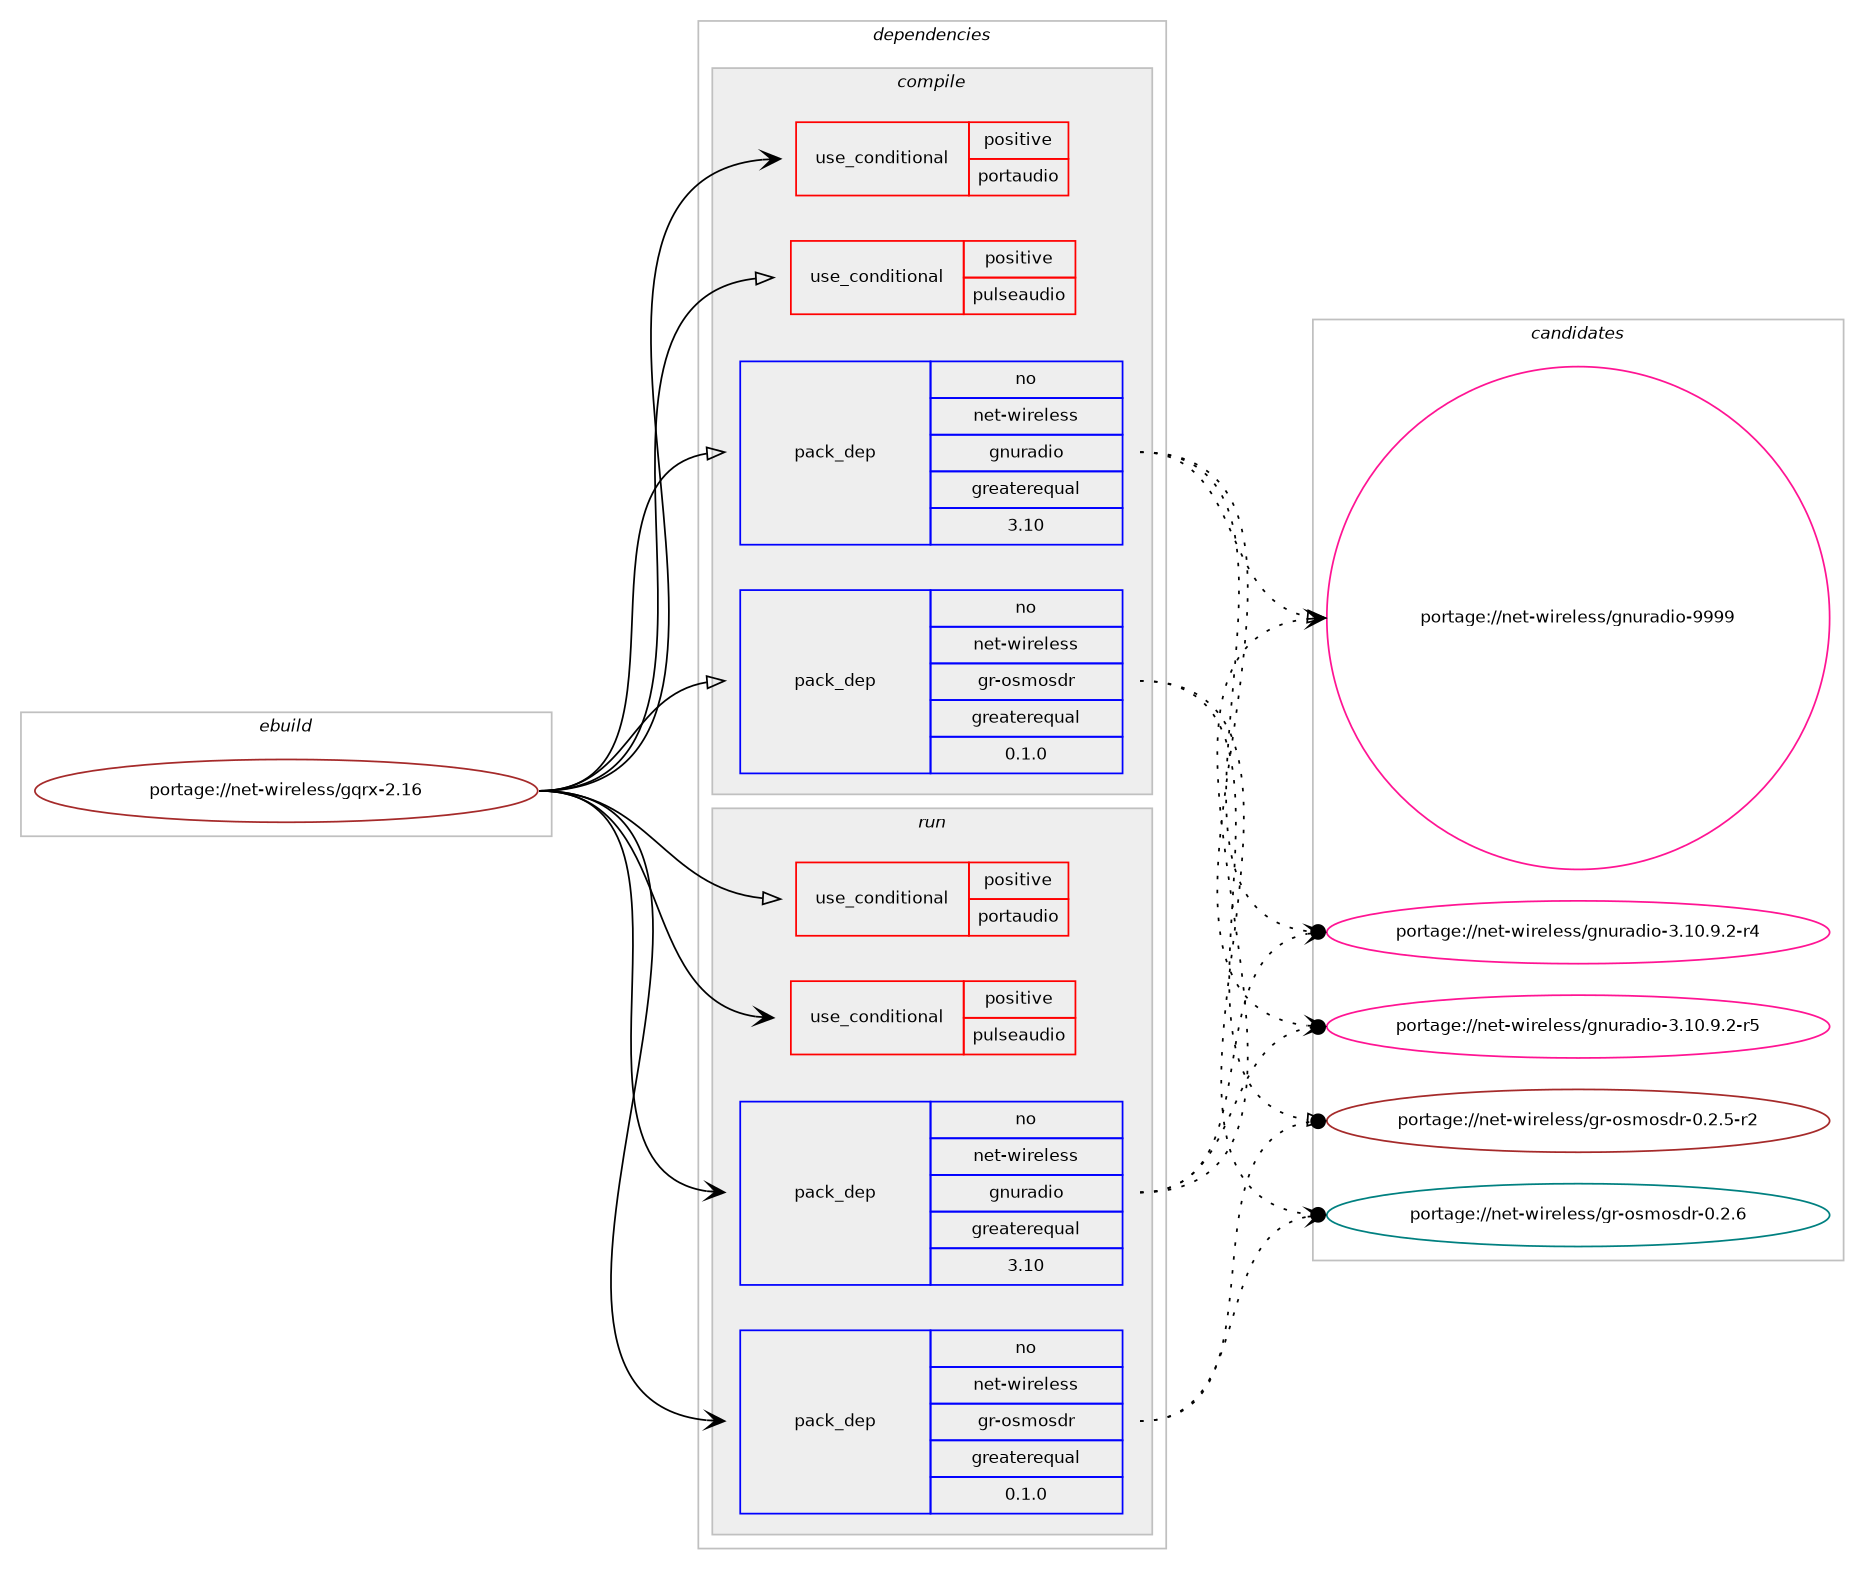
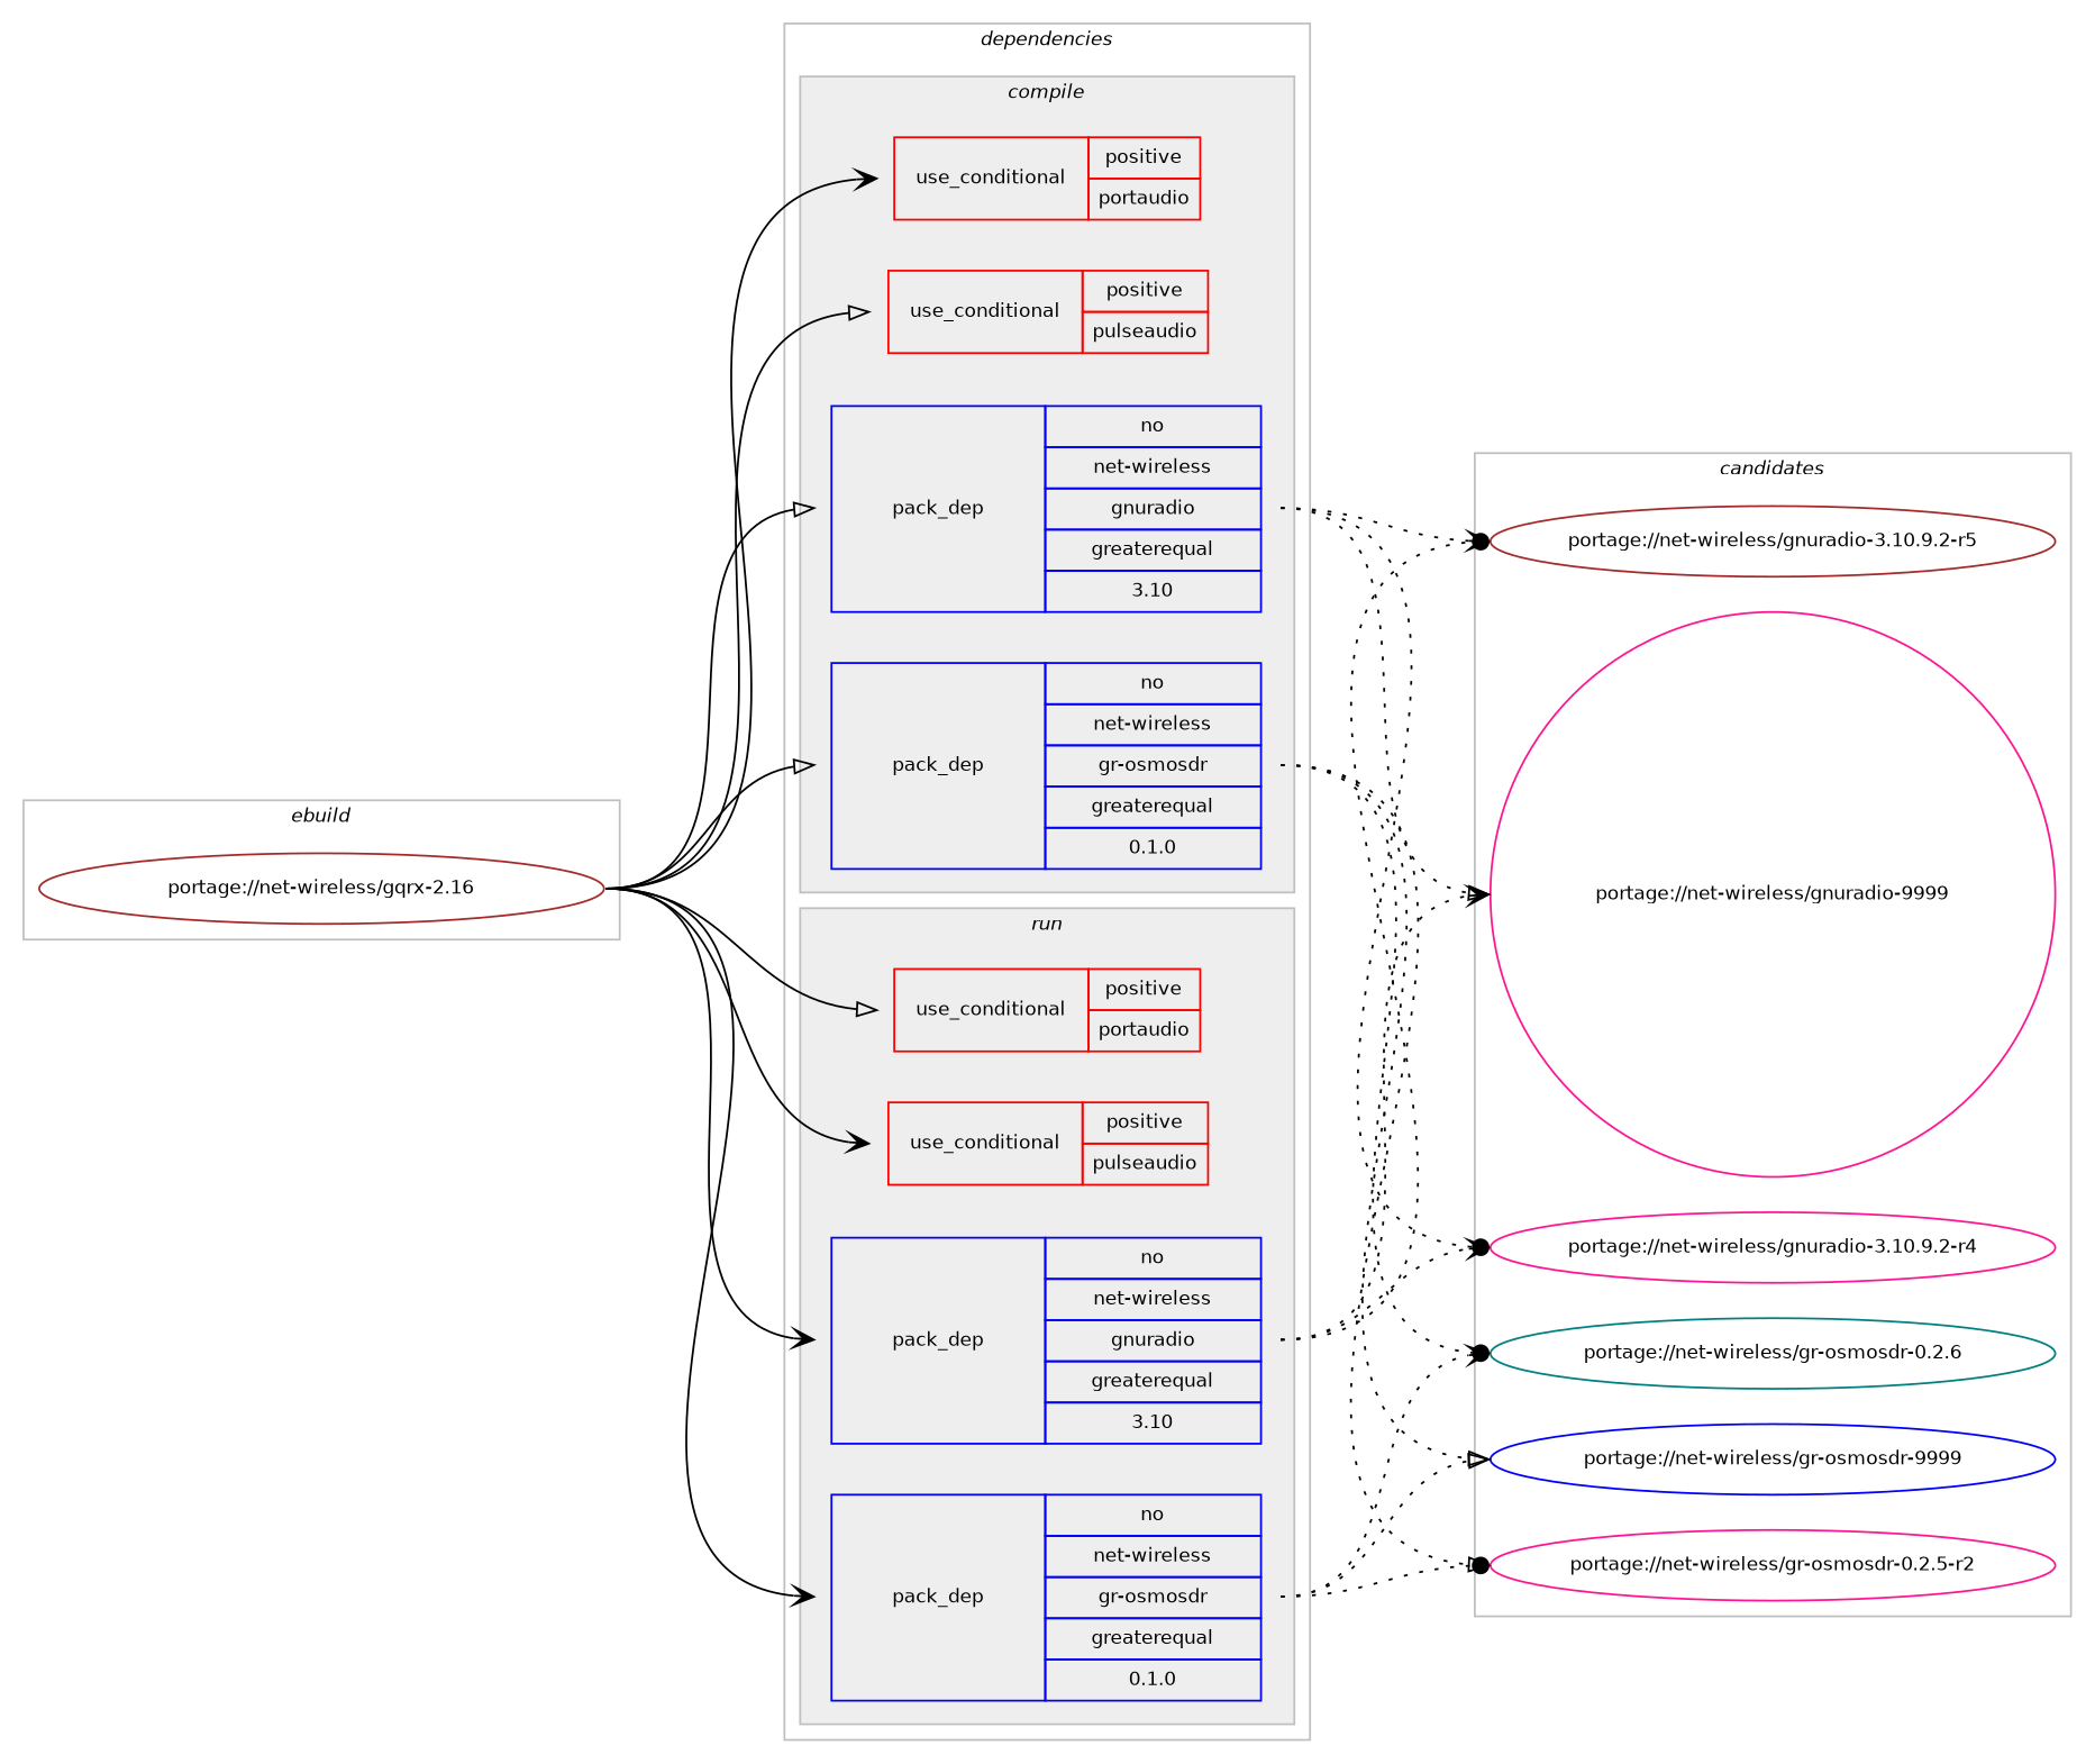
  digraph {
    compound=true
    concentrate=true
    fontname="DejaVu Sans"
    fontsize=10
    newrank=true
    rankdir=LR
    ranksep=1.5
    node [color=blue fontname="DejaVu Sans" fontsize=10 shape=none]
    edge [arrowhead=vee fontname="DejaVu Sans" headport=w style=dotted tailport=e weight=100]
    n1 [color=brown label="portage://net-wireless/gqrx-2.16" shape=ellipse width=4]
    n2 [color=red label=<<TABLE BORDER="0" CELLBORDER="1" CELLSPACING="0" CELLPADDING="4"><TR><TD ROWSPAN="3" CELLPADDING="10">use_conditional</TD></TR><TR><TD>positive</TD></TR><TR><TD>portaudio</TD></TR></TABLE>>]
    n3 [color=red label=<<TABLE BORDER="0" CELLBORDER="1" CELLSPACING="0" CELLPADDING="4"><TR><TD ROWSPAN="3" CELLPADDING="10">use_conditional</TD></TR><TR><TD>positive</TD></TR><TR><TD>pulseaudio</TD></TR></TABLE>>]
    n4 [label=<<TABLE BORDER="0" CELLBORDER="1" CELLSPACING="0" CELLPADDING="4" WIDTH="220"><TR><TD ROWSPAN="6" CELLPADDING="30">pack_dep</TD></TR><TR><TD WIDTH="110">no</TD></TR><TR><TD>net-wireless</TD></TR><TR><TD>gnuradio</TD></TR><TR><TD>greaterequal</TD></TR><TR><TD>3.10</TD></TR></TABLE>>]
    n5 [label=<<TABLE BORDER="0" CELLBORDER="1" CELLSPACING="0" CELLPADDING="4" WIDTH="220"><TR><TD ROWSPAN="6" CELLPADDING="30">pack_dep</TD></TR><TR><TD WIDTH="110">no</TD></TR><TR><TD>net-wireless</TD></TR><TR><TD>gr-osmosdr</TD></TR><TR><TD>greaterequal</TD></TR><TR><TD>0.1.0</TD></TR></TABLE>>]
    n6 [color=red label=<<TABLE BORDER="0" CELLBORDER="1" CELLSPACING="0" CELLPADDING="4"><TR><TD ROWSPAN="3" CELLPADDING="10">use_conditional</TD></TR><TR><TD>positive</TD></TR><TR><TD>portaudio</TD></TR></TABLE>>]
    n7 [color=red label=<<TABLE BORDER="0" CELLBORDER="1" CELLSPACING="0" CELLPADDING="4"><TR><TD ROWSPAN="3" CELLPADDING="10">use_conditional</TD></TR><TR><TD>positive</TD></TR><TR><TD>pulseaudio</TD></TR></TABLE>>]
    n8 [label=<<TABLE BORDER="0" CELLBORDER="1" CELLSPACING="0" CELLPADDING="4" WIDTH="220"><TR><TD ROWSPAN="6" CELLPADDING="30">pack_dep</TD></TR><TR><TD WIDTH="110">no</TD></TR><TR><TD>net-wireless</TD></TR><TR><TD>gnuradio</TD></TR><TR><TD>greaterequal</TD></TR><TR><TD>3.10</TD></TR></TABLE>>]
    n9 [label=<<TABLE BORDER="0" CELLBORDER="1" CELLSPACING="0" CELLPADDING="4" WIDTH="220"><TR><TD ROWSPAN="6" CELLPADDING="30">pack_dep</TD></TR><TR><TD WIDTH="110">no</TD></TR><TR><TD>net-wireless</TD></TR><TR><TD>gr-osmosdr</TD></TR><TR><TD>greaterequal</TD></TR><TR><TD>0.1.0</TD></TR></TABLE>>]
    n10 [color=deeppink label="portage://net-wireless/gnuradio-3.10.9.2-r4" shape=ellipse width=4]
-   n11 [color=deeppink label="portage://net-wireless/gnuradio-3.10.9.2-r5" shape=ellipse width=4]
+   n11 [color=brown label="portage://net-wireless/gnuradio-3.10.9.2-r5" shape=ellipse width=4]
    n12 [color=deeppink label="portage://net-wireless/gnuradio-9999" shape=circle width=4]
-   n13 [color=brown label="portage://net-wireless/gr-osmosdr-0.2.5-r2" shape=ellipse width=4]
+   n13 [color=deeppink label="portage://net-wireless/gr-osmosdr-0.2.5-r2" shape=ellipse width=4]
    n14 [color=teal label="portage://net-wireless/gr-osmosdr-0.2.6" shape=ellipse width=4]
+   n15 [label="portage://net-wireless/gr-osmosdr-9999" shape=ellipse width=4]
    subgraph cluster_1 {
      color=gray
      label=<<i>ebuild</i>>
      rank=same
      n1
    }
    subgraph cluster_2 {
      color=gray
      label=<<i>dependencies</i>>
      subgraph cluster_3 {
        color=gray
        fillcolor="#eeeeee"
        label=<<i>compile</i>>
        style=filled
        subgraph sub_4 {
          color=gray
          fillcolor="#eeeeee"
          label=<<i>compile</i>>
          style=filled
          n2
        }
        subgraph sub_5 {
          color=gray
          fillcolor="#eeeeee"
          label=<<i>compile</i>>
          style=filled
          n3
        }
        subgraph sub_6 {
          color=gray
          fillcolor="#eeeeee"
          label=<<i>compile</i>>
          style=filled
          n4
        }
        subgraph sub_7 {
          color=gray
          fillcolor="#eeeeee"
          label=<<i>compile</i>>
          style=filled
          n5
        }
      }
      subgraph cluster_8 {
        color=gray
        fillcolor="#eeeeee"
        label=<<i>compile and run</i>>
        style=filled
      }
      subgraph cluster_9 {
        color=gray
        fillcolor="#eeeeee"
        label=<<i>run</i>>
        style=filled
        subgraph sub_10 {
          color=gray
          fillcolor="#eeeeee"
          label=<<i>run</i>>
          style=filled
          n6
        }
        subgraph sub_11 {
          color=gray
          fillcolor="#eeeeee"
          label=<<i>run</i>>
          style=filled
          n7
        }
        subgraph sub_12 {
          color=gray
          fillcolor="#eeeeee"
          label=<<i>run</i>>
          style=filled
          n8
        }
        subgraph sub_13 {
          color=gray
          fillcolor="#eeeeee"
          label=<<i>run</i>>
          style=filled
          n9
        }
      }
    }
    subgraph cluster_14 {
      color=gray
      label=<<i>candidates</i>>
      rank=same
      subgraph sub_15 {
        color=black
        label=<<i>candidates</i>>
        nodesep=1
        rank=same
        n10
        n11
        n12
      }
      subgraph sub_16 {
        color=black
        label=<<i>candidates</i>>
        nodesep=1
        rank=same
        n13
        n14
+       n15
      }
      subgraph sub_17 {
        color=black
        label=<<i>candidates</i>>
        nodesep=1
        rank=same
        n10
        n11
        n12
      }
      subgraph sub_18 {
        color=black
        label=<<i>candidates</i>>
        nodesep=1
        rank=same
        n13
        n14
+       n15
      }
    }
    n1 -> n2 [style=solid weight=20]
    n1 -> n3 [arrowhead=onormal style=solid weight=20]
    n1 -> n4 [arrowhead=onormal style=solid weight=20]
    n1 -> n5 [arrowhead=onormal style=solid weight=20]
    n1 -> n6 [arrowhead=onormal style=solid weight=20]
    n1 -> n7 [style=solid weight=20]
    n1 -> n8 [style=solid weight=20]
    n1 -> n9 [style=solid weight=20]
    n4 -> n10 [arrowhead=dot]
    n4 -> n11
    n4 -> n12 [arrowhead=onormal]
    n5 -> n13 [arrowhead=onormal]
    n5 -> n14 [arrowhead=dot]
+   n5 -> n15 [arrowhead=onormal]
    n8 -> n10
    n8 -> n11 [arrowhead=dot]
    n8 -> n12
    n9 -> n13 [arrowhead=dot]
    n9 -> n14
+   n9 -> n15 [arrowhead=onormal]
  }
